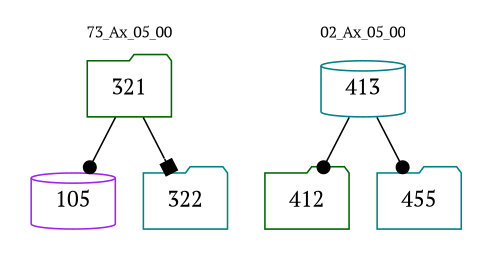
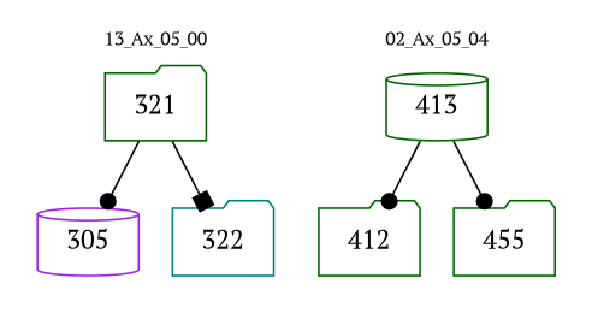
  digraph {
    fontname="PT Serif"
    node [color=darkgreen fontname="PT Serif" shape=folder]
    edge [arrowhead=dot color=black fontname="PT Serif"]
    n1 [label=321]
-   n2 [color=purple label=105 shape=cylinder]
+   n2 [color=purple label=305 shape=cylinder]
    n3 [color=teal label=322]
-   n4 [color=teal label=413 shape=cylinder]
+   n4 [label=413 shape=cylinder]
    n5 [label=412]
-   n6 [color=teal label=455]
+   n6 [label=455]
    subgraph cluster_1 {
      color=white
      fontsize=10
-     label="73_Ax_05_00"
+     label="13_Ax_05_00"
      n1
      n2
      n3
    }
    subgraph cluster_2 {
      color=white
      fontsize=10
-     label="02_Ax_05_00"
+     label="02_Ax_05_04"
      n4
      n5
      n6
    }
    n1 -> n2
    n1 -> n3 [arrowhead=box]
    n4 -> n5
    n4 -> n6
  }
